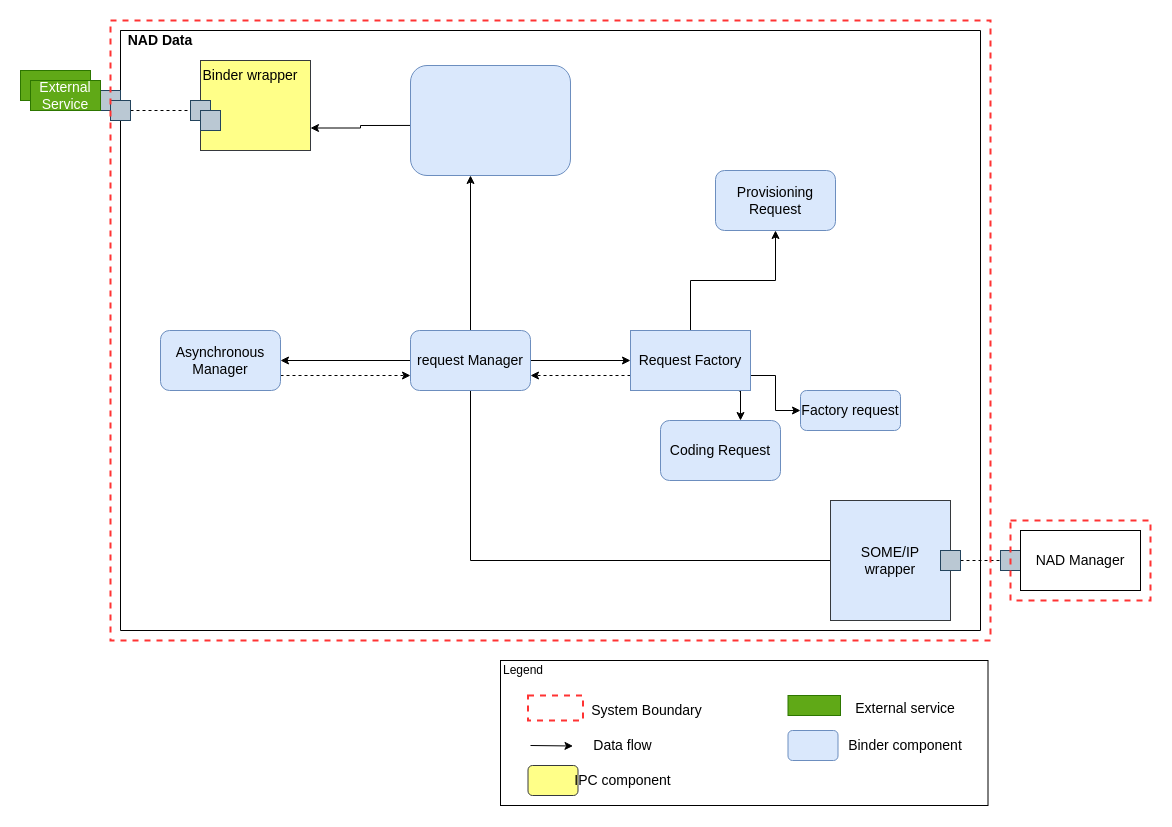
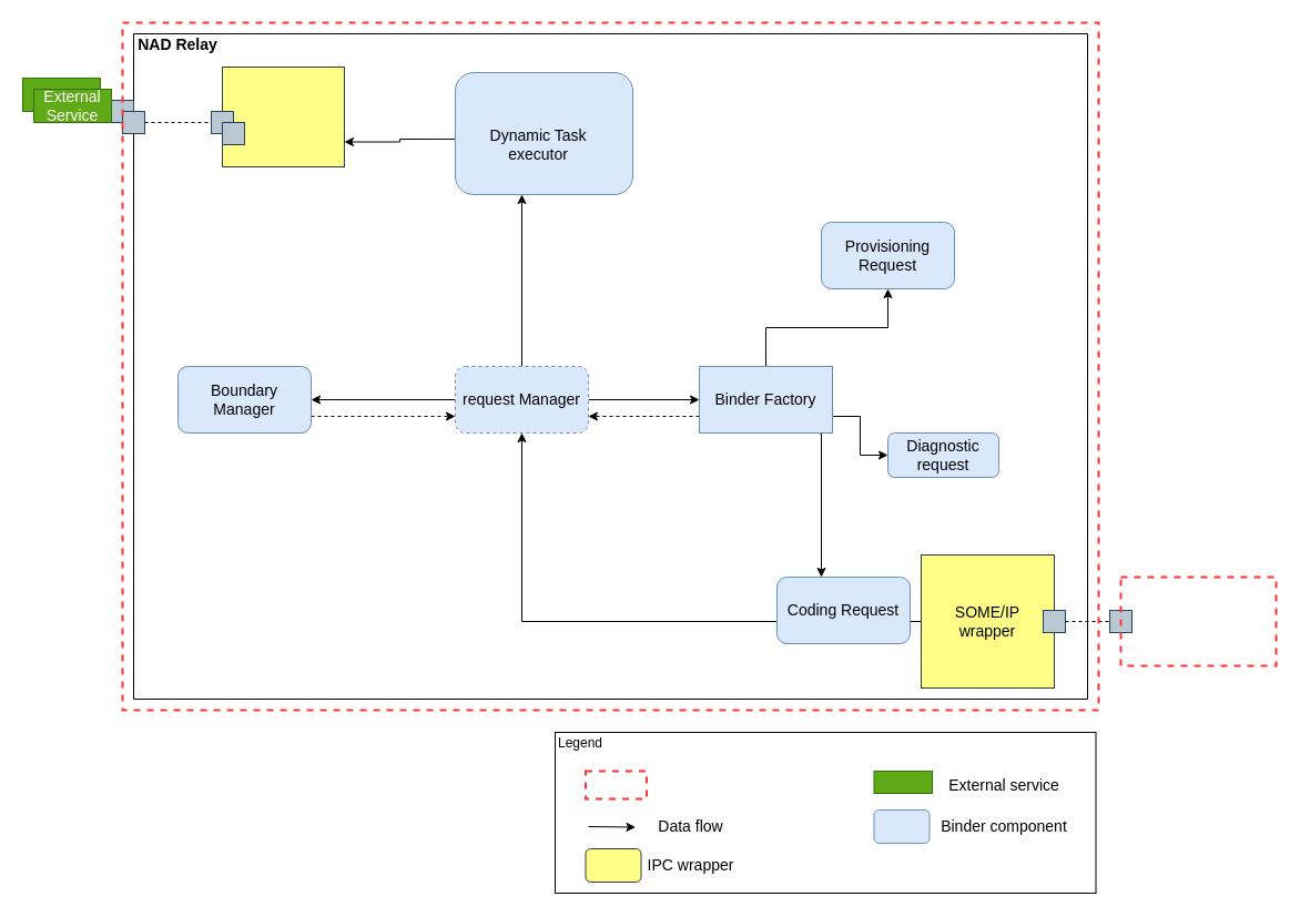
  <mxCell id="0" />
  <mxCell id="1" parent="0" />
  <mxCell id="2" value="" style="shape=folder;fontStyle=1;tabWidth=850;tabHeight=0;tabPosition=left;html=1;boundedLbl=1;fillColor=none;" parent="1" vertex="1"><mxGeometry x="120" y="30" width="860" height="600" as="geometry" /></mxCell>
- <mxCell id="3" value="&lt;b&gt;&lt;font style=&quot;font-size: 14px;&quot;&gt;NAD Data&lt;/font&gt;&lt;/b&gt;" style="text;html=1;strokeColor=none;fillColor=none;align=center;verticalAlign=middle;whiteSpace=wrap;rounded=0;" parent="1" vertex="1"><mxGeometry x="110" y="30" width="100" height="20" as="geometry" /></mxCell>
- <mxCell id="4" style="edgeStyle=orthogonalEdgeStyle;rounded=0;orthogonalLoop=1;jettySize=auto;html=1;exitX=0;exitY=0.5;exitDx=0;exitDy=0;endArrow=none;" parent="1" source="5" target="9" edge="1"><mxGeometry relative="1" as="geometry" /></mxCell>
- <mxCell id="5" value="&lt;font style=&quot;font-size: 14px;&quot;&gt;SOME/IP &lt;br&gt;wrapper&lt;/font&gt;" style="rounded=0;whiteSpace=wrap;html=1;fillColor=#dae8fc;strokeColor=#36393d;" parent="1" vertex="1"><mxGeometry x="830" y="500" width="120" height="120" as="geometry" /></mxCell>
+ <mxCell id="3" value="&lt;b&gt;&lt;font style=&quot;font-size: 14px;&quot;&gt;NAD Relay&lt;/font&gt;&lt;/b&gt;" style="text;html=1;strokeColor=none;fillColor=none;align=center;verticalAlign=middle;whiteSpace=wrap;rounded=0;" parent="1" vertex="1"><mxGeometry x="110" y="30" width="100" height="20" as="geometry" /></mxCell>
+ <mxCell id="4" style="edgeStyle=orthogonalEdgeStyle;rounded=0;orthogonalLoop=1;jettySize=auto;html=1;exitX=0;exitY=0.5;exitDx=0;exitDy=0;" parent="1" source="5" target="9" edge="1"><mxGeometry relative="1" as="geometry" /></mxCell>
+ <mxCell id="5" value="&lt;font style=&quot;font-size: 14px;&quot;&gt;SOME/IP &lt;br&gt;wrapper&lt;/font&gt;" style="rounded=0;whiteSpace=wrap;html=1;fillColor=#ffff88;strokeColor=#36393d;" parent="1" vertex="1"><mxGeometry x="830" y="500" width="120" height="120" as="geometry" /></mxCell>
  <mxCell id="6" style="edgeStyle=orthogonalEdgeStyle;rounded=0;orthogonalLoop=1;jettySize=auto;html=1;exitX=1;exitY=0.5;exitDx=0;exitDy=0;" parent="1" source="9" target="14" edge="1"><mxGeometry relative="1" as="geometry" /></mxCell>
  <mxCell id="7" style="edgeStyle=orthogonalEdgeStyle;rounded=0;orthogonalLoop=1;jettySize=auto;html=1;exitX=0;exitY=0.5;exitDx=0;exitDy=0;entryX=1;entryY=0.5;entryDx=0;entryDy=0;" parent="1" source="9" target="22" edge="1"><mxGeometry relative="1" as="geometry" /></mxCell>
  <mxCell id="8" style="edgeStyle=orthogonalEdgeStyle;rounded=0;orthogonalLoop=1;jettySize=auto;html=1;entryX=0.375;entryY=1;entryDx=0;entryDy=0;entryPerimeter=0;endArrow=classic;endFill=1;strokeColor=#000000;" parent="1" source="9" target="18" edge="1"><mxGeometry relative="1" as="geometry" /></mxCell>
- <mxCell id="9" value="&lt;font style=&quot;font-size: 14px;&quot;&gt;request Manager&lt;/font&gt;" style="rounded=1;whiteSpace=wrap;html=1;fillColor=#dae8fc;strokeColor=#6c8ebf;" parent="1" vertex="1"><mxGeometry x="410" y="330" width="120" height="60" as="geometry" /></mxCell>
+ <mxCell id="9" value="&lt;font style=&quot;font-size: 14px;&quot;&gt;request Manager&lt;/font&gt;" style="rounded=1;whiteSpace=wrap;html=1;fillColor=#dae8fc;strokeColor=#6c8ebf;dashed=1;" parent="1" vertex="1"><mxGeometry x="410" y="330" width="120" height="60" as="geometry" /></mxCell>
  <mxCell id="10" style="edgeStyle=orthogonalEdgeStyle;rounded=0;orthogonalLoop=1;jettySize=auto;html=1;" parent="1" source="14" target="15" edge="1"><mxGeometry relative="1" as="geometry" /></mxCell>
  <mxCell id="11" style="edgeStyle=orthogonalEdgeStyle;rounded=0;orthogonalLoop=1;jettySize=auto;html=1;exitX=0.908;exitY=1.017;exitDx=0;exitDy=0;exitPerimeter=0;" parent="1" source="14" target="16" edge="1"><mxGeometry relative="1" as="geometry"><Array as="points"><mxPoint x="739" y="375" /><mxPoint x="740" y="375" /></Array></mxGeometry></mxCell>
  <mxCell id="12" style="edgeStyle=orthogonalEdgeStyle;rounded=0;orthogonalLoop=1;jettySize=auto;html=1;exitX=0;exitY=0.75;exitDx=0;exitDy=0;entryX=1;entryY=0.75;entryDx=0;entryDy=0;dashed=1;" parent="1" source="14" target="9" edge="1"><mxGeometry relative="1" as="geometry" /></mxCell>
  <mxCell id="13" style="edgeStyle=orthogonalEdgeStyle;rounded=0;orthogonalLoop=1;jettySize=auto;html=1;exitX=1;exitY=0.75;exitDx=0;exitDy=0;" parent="1" source="14" target="23" edge="1"><mxGeometry relative="1" as="geometry" /></mxCell>
- <mxCell id="14" value="&lt;font style=&quot;font-size: 14px;&quot;&gt;Request Factory&lt;/font&gt;" style="rounded=0;whiteSpace=wrap;html=1;fillColor=#dae8fc;strokeColor=#6c8ebf;" parent="1" vertex="1"><mxGeometry x="630" y="330" width="120" height="60" as="geometry" /></mxCell>
- <mxCell id="15" value="&lt;font style=&quot;font-size: 14px;&quot;&gt;Provisioning Request&lt;/font&gt;" style="rounded=1;whiteSpace=wrap;html=1;fillColor=#dae8fc;strokeColor=#6c8ebf;" parent="1" vertex="1"><mxGeometry x="715" y="170" width="120" height="60" as="geometry" /></mxCell>
- <mxCell id="16" value="&lt;font style=&quot;font-size: 14px;&quot;&gt;Coding Request&lt;/font&gt;" style="rounded=1;whiteSpace=wrap;html=1;fillColor=#dae8fc;strokeColor=#6c8ebf;" parent="1" vertex="1"><mxGeometry x="660" y="420" width="120" height="60" as="geometry" /></mxCell>
+ <mxCell id="14" value="&lt;font style=&quot;font-size: 14px;&quot;&gt;Binder Factory&lt;/font&gt;" style="rounded=0;whiteSpace=wrap;html=1;fillColor=#dae8fc;strokeColor=#6c8ebf;" parent="1" vertex="1"><mxGeometry x="630" y="330" width="120" height="60" as="geometry" /></mxCell>
+ <mxCell id="15" value="&lt;font style=&quot;font-size: 14px;&quot;&gt;Provisioning Request&lt;/font&gt;" style="rounded=1;whiteSpace=wrap;html=1;fillColor=#dae8fc;strokeColor=#6c8ebf;" parent="1" vertex="1"><mxGeometry x="740" y="200" width="120" height="60" as="geometry" /></mxCell>
+ <mxCell id="16" value="&lt;font style=&quot;font-size: 14px;&quot;&gt;Coding Request&lt;/font&gt;" style="rounded=1;whiteSpace=wrap;html=1;fillColor=#dae8fc;strokeColor=#6c8ebf;" parent="1" vertex="1"><mxGeometry x="700" y="520" width="120" height="60" as="geometry" /></mxCell>
  <mxCell id="17" style="edgeStyle=orthogonalEdgeStyle;rounded=0;orthogonalLoop=1;jettySize=auto;html=1;exitX=0;exitY=0.545;exitDx=0;exitDy=0;entryX=1;entryY=0.75;entryDx=0;entryDy=0;endArrow=classic;endFill=1;strokeColor=#000000;exitPerimeter=0;" parent="1" source="18" target="20" edge="1"><mxGeometry relative="1" as="geometry" /></mxCell>
  <mxCell id="18" value="" style="rounded=1;whiteSpace=wrap;html=1;fillColor=#dae8fc;strokeColor=#6c8ebf;" parent="1" vertex="1"><mxGeometry x="410" y="65" width="160" height="110" as="geometry" /></mxCell>
  <mxCell id="19" value="" style="rounded=0;whiteSpace=wrap;html=1;fillColor=#60a917;strokeColor=#2D7600;fontColor=#ffffff;" parent="1" vertex="1"><mxGeometry x="20" y="70" width="70" height="30" as="geometry" /></mxCell>
  <mxCell id="20" value="" style="rounded=0;whiteSpace=wrap;html=1;fillColor=#ffff88;strokeColor=#36393d;" parent="1" vertex="1"><mxGeometry x="200" y="60" width="110" height="90" as="geometry" /></mxCell>
  <mxCell id="21" style="edgeStyle=orthogonalEdgeStyle;rounded=1;orthogonalLoop=1;jettySize=auto;html=1;exitX=1;exitY=0.75;exitDx=0;exitDy=0;entryX=0;entryY=0.75;entryDx=0;entryDy=0;dashed=1;" parent="1" source="22" target="9" edge="1"><mxGeometry relative="1" as="geometry" /></mxCell>
- <mxCell id="22" value="&lt;font style=&quot;font-size: 14px;&quot;&gt;Asynchronous Manager&lt;/font&gt;" style="rounded=1;whiteSpace=wrap;html=1;fillColor=#dae8fc;strokeColor=#6c8ebf;" parent="1" vertex="1"><mxGeometry x="160" y="330" width="120" height="60" as="geometry" /></mxCell>
- <mxCell id="23" value="&lt;font style=&quot;font-size: 14px;&quot;&gt;Factory request&lt;/font&gt;" style="rounded=1;whiteSpace=wrap;html=1;fillColor=#dae8fc;strokeColor=#6c8ebf;" parent="1" vertex="1"><mxGeometry x="800" y="390" width="100" height="40" as="geometry" /></mxCell>
+ <mxCell id="22" value="&lt;font style=&quot;font-size: 14px;&quot;&gt;Boundary Manager&lt;/font&gt;" style="rounded=1;whiteSpace=wrap;html=1;fillColor=#dae8fc;strokeColor=#6c8ebf;" parent="1" vertex="1"><mxGeometry x="160" y="330" width="120" height="60" as="geometry" /></mxCell>
+ <mxCell id="23" value="&lt;font style=&quot;font-size: 14px;&quot;&gt;Diagnostic request&lt;/font&gt;" style="rounded=1;whiteSpace=wrap;html=1;fillColor=#dae8fc;strokeColor=#6c8ebf;" parent="1" vertex="1"><mxGeometry x="800" y="390" width="100" height="40" as="geometry" /></mxCell>
+ <mxCell id="24" value="&lt;font style=&quot;font-size: 14px;&quot;&gt;Dynamic Task executor&lt;/font&gt;" style="text;html=1;strokeColor=none;fillColor=none;align=center;verticalAlign=middle;whiteSpace=wrap;rounded=0;" parent="1" vertex="1"><mxGeometry x="430" y="120" width="110" height="20" as="geometry" /></mxCell>
  <mxCell id="25" style="edgeStyle=orthogonalEdgeStyle;rounded=0;orthogonalLoop=1;jettySize=auto;html=1;exitX=1;exitY=0.5;exitDx=0;exitDy=0;entryX=0;entryY=0.5;entryDx=0;entryDy=0;endArrow=none;endFill=0;strokeColor=#000000;dashed=1;" parent="1" source="26" target="27" edge="1"><mxGeometry relative="1" as="geometry" /></mxCell>
  <mxCell id="26" value="" style="whiteSpace=wrap;html=1;aspect=fixed;fillColor=#bac8d3;strokeColor=#23445d;" parent="1" vertex="1"><mxGeometry x="940" y="550" width="20" height="20" as="geometry" /></mxCell>
  <mxCell id="27" value="" style="whiteSpace=wrap;html=1;aspect=fixed;fillColor=#bac8d3;strokeColor=#23445d;" parent="1" vertex="1"><mxGeometry x="1000" y="550" width="20" height="20" as="geometry" /></mxCell>
  <mxCell id="28" style="edgeStyle=orthogonalEdgeStyle;rounded=0;orthogonalLoop=1;jettySize=auto;html=1;exitX=1;exitY=0.5;exitDx=0;exitDy=0;entryX=0;entryY=0.5;entryDx=0;entryDy=0;dashed=1;endArrow=none;endFill=0;strokeColor=#000000;" parent="1" source="32" target="30" edge="1"><mxGeometry relative="1" as="geometry" /></mxCell>
  <mxCell id="29" value="" style="whiteSpace=wrap;html=1;aspect=fixed;fillColor=#bac8d3;strokeColor=#23445d;" parent="1" vertex="1"><mxGeometry x="100" y="90" width="20" height="20" as="geometry" /></mxCell>
  <mxCell id="30" value="" style="whiteSpace=wrap;html=1;aspect=fixed;fillColor=#bac8d3;strokeColor=#23445d;" parent="1" vertex="1"><mxGeometry x="190" y="100" width="20" height="20" as="geometry" /></mxCell>
  <mxCell id="31" value="&lt;font style=&quot;font-size: 14px;&quot;&gt;External Service&lt;/font&gt;" style="rounded=0;whiteSpace=wrap;html=1;fillColor=#60a917;strokeColor=#2D7600;fontColor=#ffffff;" parent="1" vertex="1"><mxGeometry x="30" y="80" width="70" height="30" as="geometry" /></mxCell>
  <mxCell id="32" value="" style="whiteSpace=wrap;html=1;aspect=fixed;fillColor=#bac8d3;strokeColor=#23445d;" parent="1" vertex="1"><mxGeometry x="110" y="100" width="20" height="20" as="geometry" /></mxCell>
  <mxCell id="33" value="" style="whiteSpace=wrap;html=1;aspect=fixed;fillColor=#bac8d3;strokeColor=#23445d;" parent="1" vertex="1"><mxGeometry x="200" y="110" width="20" height="20" as="geometry" /></mxCell>
- <mxCell id="34" value="&lt;font style=&quot;font-size: 14px;&quot;&gt;Binder wrapper&lt;/font&gt;" style="text;html=1;strokeColor=none;fillColor=none;align=center;verticalAlign=middle;whiteSpace=wrap;rounded=0;" parent="1" vertex="1"><mxGeometry x="200" y="60" width="100" height="30" as="geometry" /></mxCell>
- <mxCell id="35" value="&lt;font style=&quot;font-size: 14px;&quot;&gt;NAD Manager&lt;/font&gt;" style="rounded=0;whiteSpace=wrap;html=1;" parent="1" vertex="1"><mxGeometry x="1020" y="530" width="120" height="60" as="geometry" /></mxCell>
  <mxCell id="36" value="" style="rounded=0;whiteSpace=wrap;html=1;" parent="1" vertex="1"><mxGeometry x="500" y="660" width="487.5" height="145" as="geometry" /></mxCell>
  <mxCell id="37" value="Legend" style="text;html=1;strokeColor=none;fillColor=none;align=center;verticalAlign=middle;whiteSpace=wrap;rounded=0;" parent="1" vertex="1"><mxGeometry x="487.5" y="660" width="70" height="20" as="geometry" /></mxCell>
  <mxCell id="38" value="" style="endArrow=classic;html=1;rounded=0;" parent="1" edge="1"><mxGeometry width="50" height="50" relative="1" as="geometry"><mxPoint x="530" y="745" as="sourcePoint" /><mxPoint x="572.5" y="745.5" as="targetPoint" /></mxGeometry></mxCell>
- <mxCell id="39" value="&lt;font style=&quot;font-size: 14px;&quot;&gt;System Boundary&lt;/font&gt;" style="text;html=1;strokeColor=none;fillColor=none;align=center;verticalAlign=middle;whiteSpace=wrap;rounded=0;" parent="1" vertex="1"><mxGeometry x="590" y="695" width="112.5" height="30" as="geometry" /></mxCell>
  <mxCell id="40" value="&lt;font style=&quot;font-size: 14px;&quot;&gt;Data flow&lt;/font&gt;" style="text;html=1;strokeColor=none;fillColor=none;align=center;verticalAlign=middle;whiteSpace=wrap;rounded=0;" parent="1" vertex="1"><mxGeometry x="570" y="730" width="105" height="30" as="geometry" /></mxCell>
  <mxCell id="41" value="" style="rounded=1;whiteSpace=wrap;html=1;fillColor=#ffff88;strokeColor=#36393d;" parent="1" vertex="1"><mxGeometry x="527.5" y="765" width="50" height="30" as="geometry" /></mxCell>
- <mxCell id="42" value="&lt;font style=&quot;font-size: 14px;&quot;&gt;IPC component&lt;/font&gt;" style="text;html=1;strokeColor=none;fillColor=none;align=center;verticalAlign=middle;whiteSpace=wrap;rounded=0;" parent="1" vertex="1"><mxGeometry x="540" y="765" width="165" height="30" as="geometry" /></mxCell>
+ <mxCell id="42" value="&lt;font style=&quot;font-size: 14px;&quot;&gt;IPC wrapper&lt;/font&gt;" style="text;html=1;strokeColor=none;fillColor=none;align=center;verticalAlign=middle;whiteSpace=wrap;rounded=0;" parent="1" vertex="1"><mxGeometry x="540" y="765" width="165" height="30" as="geometry" /></mxCell>
  <mxCell id="43" value="" style="rounded=0;whiteSpace=wrap;html=1;fillColor=#60a917;strokeColor=#2D7600;fontColor=#ffffff;" parent="1" vertex="1"><mxGeometry x="787.5" y="695" width="52.5" height="20" as="geometry" /></mxCell>
  <mxCell id="44" value="&lt;font style=&quot;font-size: 14px;&quot;&gt;External service&lt;/font&gt;" style="text;html=1;strokeColor=none;fillColor=none;align=center;verticalAlign=middle;whiteSpace=wrap;rounded=0;" parent="1" vertex="1"><mxGeometry x="830" y="692.5" width="150" height="30" as="geometry" /></mxCell>
  <mxCell id="45" value="" style="rounded=0;whiteSpace=wrap;html=1;fillColor=none;gradientColor=#ffffff;dashed=1;strokeWidth=2;strokeColor=#FF3333;" parent="1" vertex="1"><mxGeometry x="527.5" y="695" width="55" height="25" as="geometry" /></mxCell>
  <mxCell id="46" value="" style="rounded=0;whiteSpace=wrap;html=1;fillColor=none;gradientColor=#ffffff;dashed=1;strokeWidth=2;strokeColor=#FF3333;" parent="1" vertex="1"><mxGeometry x="110" y="20" width="880" height="620" as="geometry" /></mxCell>
  <mxCell id="47" value="" style="rounded=0;whiteSpace=wrap;html=1;fillColor=none;gradientColor=#ffffff;dashed=1;strokeWidth=2;strokeColor=#FF3333;" parent="1" vertex="1"><mxGeometry x="1010" y="520" width="140" height="80" as="geometry" /></mxCell>
  <mxCell id="48" value="" style="rounded=1;whiteSpace=wrap;html=1;fillColor=#dae8fc;strokeColor=#6c8ebf;" parent="1" vertex="1"><mxGeometry x="787.5" y="730" width="50" height="30" as="geometry" /></mxCell>
  <mxCell id="49" value="&lt;font style=&quot;font-size: 14px;&quot;&gt;Binder component&lt;/font&gt;" style="text;html=1;strokeColor=none;fillColor=none;align=center;verticalAlign=middle;whiteSpace=wrap;rounded=0;" parent="1" vertex="1"><mxGeometry x="830" y="730" width="150" height="30" as="geometry" /></mxCell>
